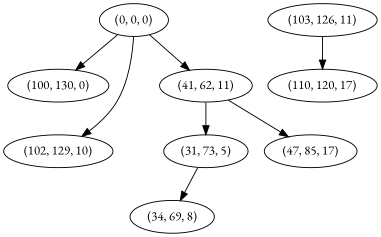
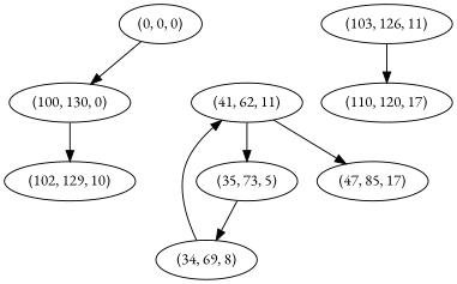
  digraph {
    fontname="EB Garamond"
    node [fontname="EB Garamond"]
    edge [fontname="EB Garamond"]
    n1 [label="(100, 130, 0)"]
    "(0, 0, 0)"
-   "(31, 73, 5)"
+   "(31, 73, 5)" [label="(35, 73, 5)"]
    "(34, 69, 8)"
    "(102, 129, 10)"
    "(41, 62, 11)"
    n7 [label="(47, 85, 17)"]
    "(103, 126, 11)"
    "(110, 120, 17)"
-   "(0, 0, 0)" -> "(102, 129, 10)"
+   n1 -> "(102, 129, 10)"
    "(0, 0, 0)" -> n1
    "(31, 73, 5)" -> "(34, 69, 8)"
-   "(0, 0, 0)" -> "(41, 62, 11)"
+   "(34, 69, 8)" -> "(41, 62, 11)"
    "(41, 62, 11)" -> "(31, 73, 5)"
    "(41, 62, 11)" -> n7
    "(103, 126, 11)" -> "(110, 120, 17)"
  }
